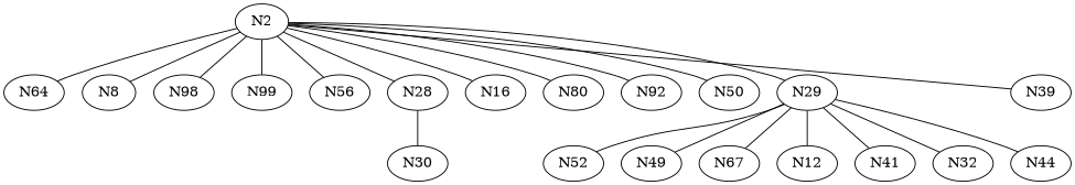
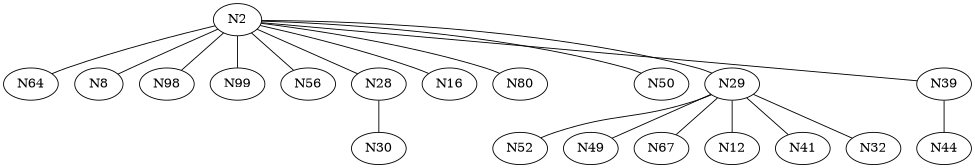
  graph {
    N2
    N64
    N8
    N98
    N99
    N56
    N28
    N16
    N80
-   N92
    N50
    N29
    N39
    N30
    N52
    N49
    N67
    N12
    N44
    n20 [label=N41]
    N32
    N2 -- N64 [weight=36]
    N2 -- N8 [weight=53]
    N2 -- N98 [weight=87]
    N2 -- N99 [weight=70]
    N2 -- N56 [weight=52]
    N2 -- N28 [weight=8]
    N2 -- N16 [weight=7]
    N2 -- N80 [weight=41]
-   N2 -- N92 [weight=15]
    N2 -- N50 [weight=59]
    N2 -- N29 [weight=46]
    N2 -- N39 [weight=9]
    N28 -- N30 [weight=13]
    N29 -- N52 [weight=1]
    N29 -- N49 [weight=88]
    N29 -- N67 [weight=48]
    N29 -- N12 [weight=79]
-   N29 -- N44 [weight=90]
+   N39 -- N44 [weight=90]
    N29 -- n20 [weight=89]
    N29 -- N32 [weight=19]
  }
